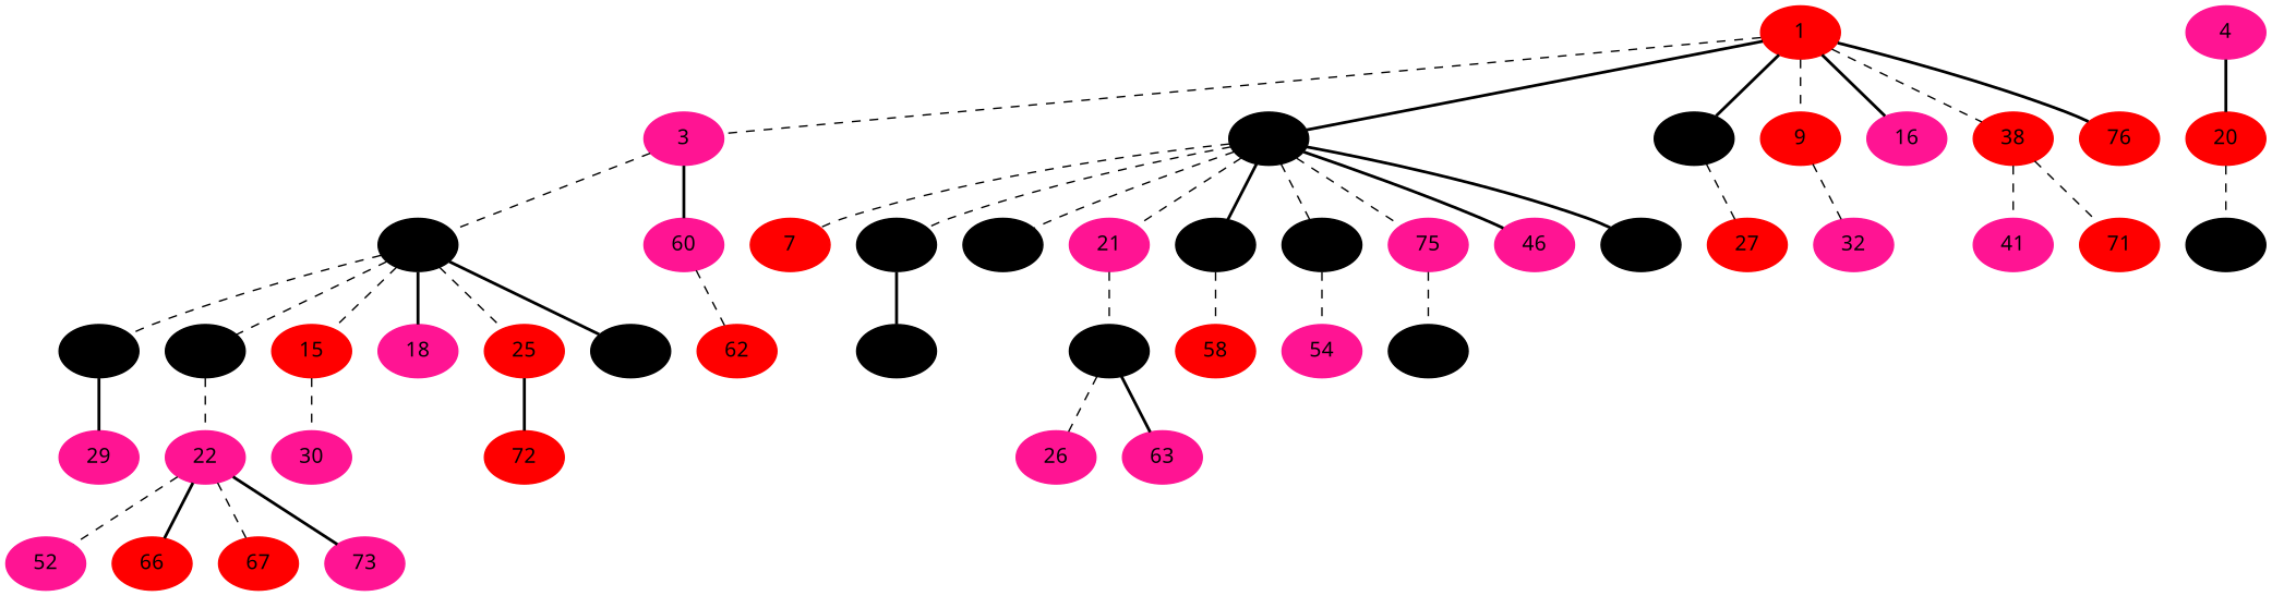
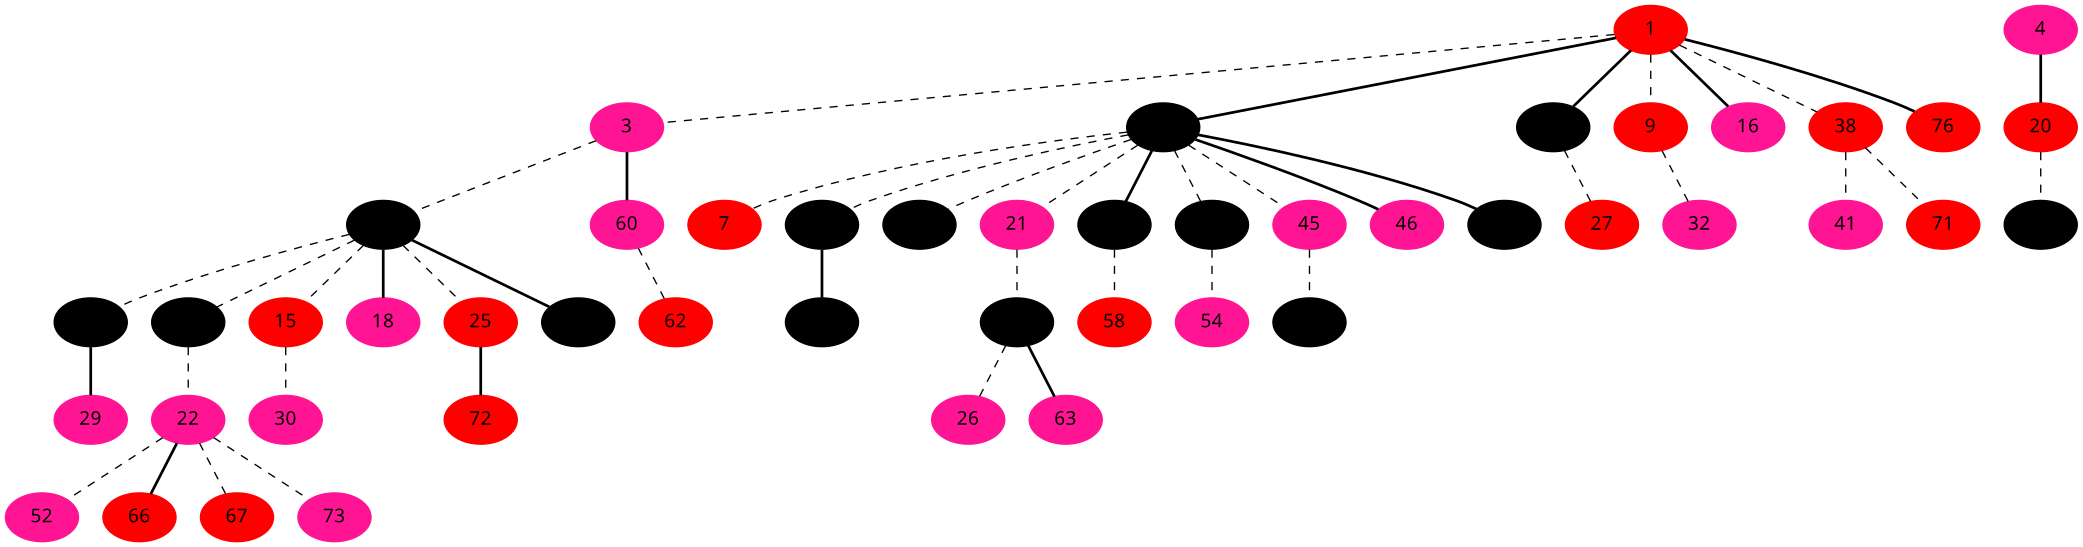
  graph {
    fontname="Noto Sans"
    node [color=deeppink fontname="Noto Sans" style=filled]
    edge [fontname="Noto Sans" style=dashed]
    1 [color=red super="+2"]
    3 [super="+11"]
    6 [color=black super="+12"]
    8 [color=black super="+70"]
    9 [color=red]
    16 [super="+51"]
    38 [color=red super="+47"]
    76 [color=red]
    5 [color=black super="+17"]
    60 [super="+77"]
    7 [color=red super="+33"]
    14 [color=black]
    19 [color=black]
    21
    31 [color=black super="+56"]
    43 [color=black]
-   45 [super="+48" label=75]
+   45 [super="+48"]
    46 [super="+75"]
    65 [color=black]
    27 [color=red super="+39"]
    32 [super="+74"]
    41
    71 [color=red]
    4 [super="+52"]
    20 [color=red super="+36"]
    10 [color=black super="+57"]
    13 [color=black super="+35"]
    15 [color=red]
    18
    25 [color=red super="+28"]
    61 [color=black]
    62 [color=red super="+68"]
    53 [color=black super="+64"]
    29
    22 [super="+44"]
    30 [super="+40"]
    72 [color=red]
    37 [color=black super="+50"]
    23 [color=black super="+69"]
    58 [color=red]
    54 [super="+55"]
    49 [color=black]
    n43 [label=52]
    66 [color=red]
    67 [color=red]
    73
    26 [super="+42"]
    63
    1 -- 3
    1 -- 6 [style=bold]
    1 -- 8 [style=bold]
    1 -- 9
    1 -- 16 [style=bold]
    1 -- 38
    1 -- 76 [style=bold]
    3 -- 5
    3 -- 60 [style=bold]
    6 -- 7
    6 -- 14
    6 -- 19
    6 -- 21
    6 -- 31 [style=bold]
    6 -- 43
    6 -- 45
    6 -- 46 [style=bold]
    6 -- 65 [style=bold]
    8 -- 27
    9 -- 32
    38 -- 41
    38 -- 71
    5 -- 10
    5 -- 13
    5 -- 15
    5 -- 18 [style=bold]
    5 -- 25
    5 -- 61 [style=bold]
    60 -- 62
    14 -- 37 [style=bold]
    21 -- 23
    31 -- 58
    43 -- 54
    45 -- 49
    4 -- 20 [style=bold]
    20 -- 53
    10 -- 29 [style=bold]
    13 -- 22
    15 -- 30
    25 -- 72 [style=bold]
    22 -- n43
    22 -- 66 [style=bold]
    22 -- 67
-   22 -- 73 [style=bold]
+   22 -- 73
    23 -- 26
    23 -- 63 [style=bold]
  }
